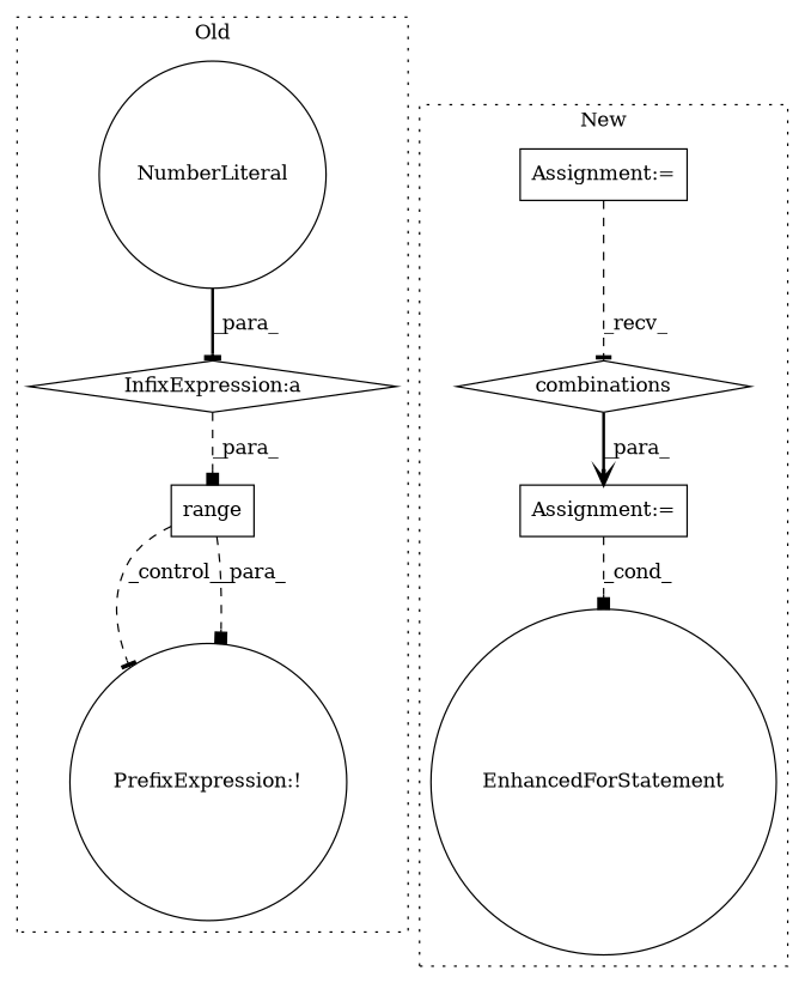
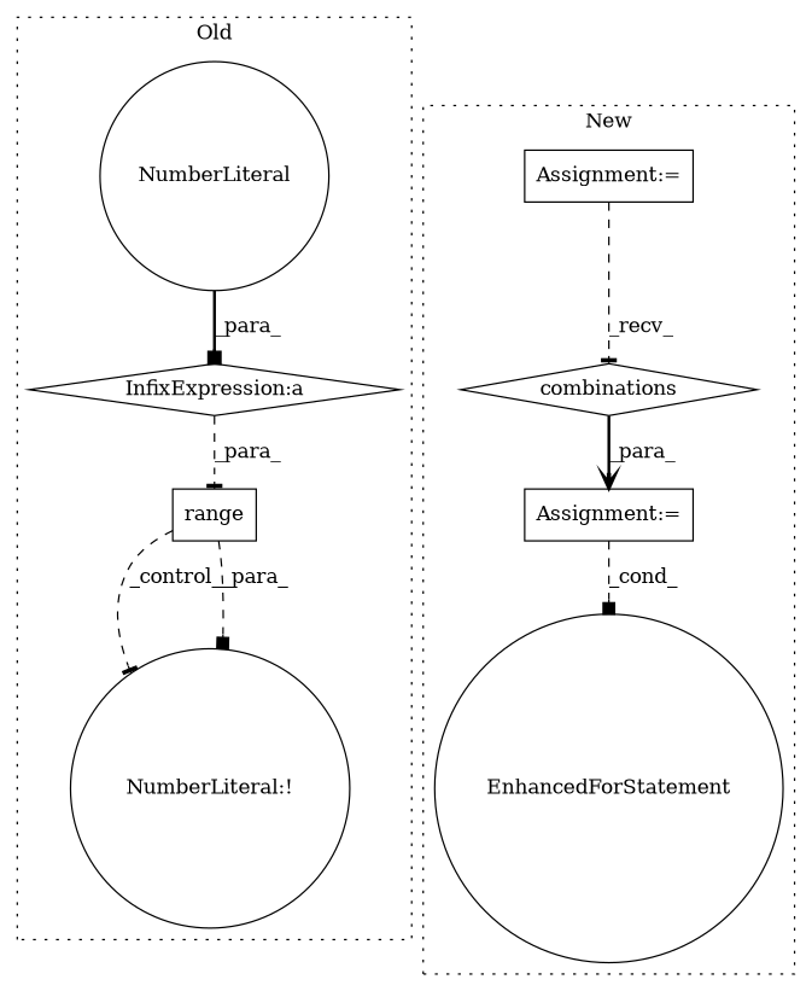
  digraph {
    node [a=32 l=1 s="1899,2009" shape=box]
    edge [arrowhead=tee style=dashed]
    n1 [l="6,1" label=range s="1504,1526"]
    n2 [a=27 l=3 label="InfixExpression:a" s=1511 shape=diamond]
    n3 [a=34 label=NumberLiteral s=1514 shape=circle]
-   n4 [a=38 label="PrefixExpression:!" s=1543 shape=circle]
+   n4 [a=38 label="NumberLiteral:!" s=1543 shape=circle]
    n5 [l="13,1" label=combinations s="1988,2008" shape=diamond]
    n6 [a=70 l="67,2" label=EnhancedForStatement shape=circle]
    n7 [a=7 l=9 label="Assignment:=" s=1884]
    n8 [a=7 l="67,2" label="Assignment:="]
    subgraph cluster_1 {
      label=Old
      style=dotted
      n1
      n2
      n3
      n4
    }
    subgraph cluster_2 {
      label=New
      style=dotted
      n5
      n6
      n7
      n8
    }
    n1 -> n4 [label=_control_]
    n1 -> n4 [arrowhead=box label=_para_]
-   n2 -> n1 [arrowhead=box label=_para_]
-   n3 -> n2 [label=_para_ style=bold]
+   n2 -> n1 [label=_para_]
+   n3 -> n2 [arrowhead=box label=_para_ style=bold]
    n5 -> n8 [arrowhead=vee label=_para_ style=bold]
    n7 -> n5 [label=_recv_]
    n8 -> n6 [arrowhead=box label=_cond_]
  }
